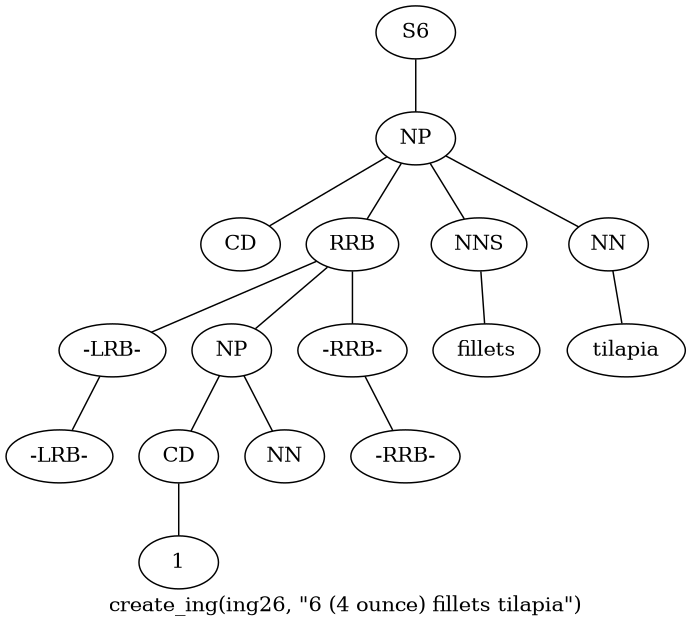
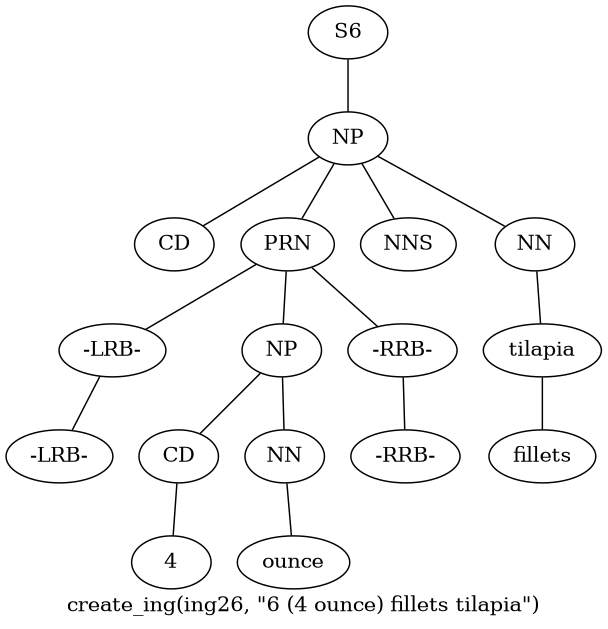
  graph {
    label="create_ing(ing26, \"6 (4 ounce) fillets tilapia\")"
    n1 [label=S6]
    n2 [label=NP]
    n3 [label=CD]
-   n4 [label=RRB]
+   n4 [label=PRN]
    n5 [label=NNS]
    n6 [label=NN]
    n7 [label="-LRB-"]
    n8 [label=NP]
    n9 [label="-RRB-"]
    n10 [label=fillets]
    n11 [label=tilapia]
    n12 [label="-LRB-"]
    n13 [label=CD]
    n14 [label=NN]
    n15 [label="-RRB-"]
-   n16 [label=1]
+   n16 [label=4]
+   n17 [label=ounce]
    n1 -- n2
    n2 -- n3
    n2 -- n4
    n2 -- n5
    n2 -- n6
    n4 -- n7
    n4 -- n8
    n4 -- n9
-   n5 -- n10
+   n11 -- n10
    n6 -- n11
    n7 -- n12
    n8 -- n13
    n8 -- n14
    n9 -- n15
    n13 -- n16
+   n14 -- n17
  }
